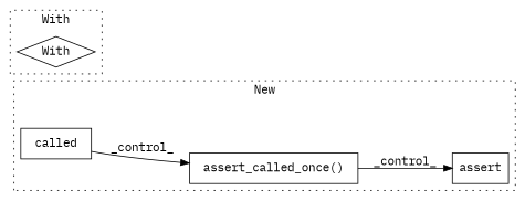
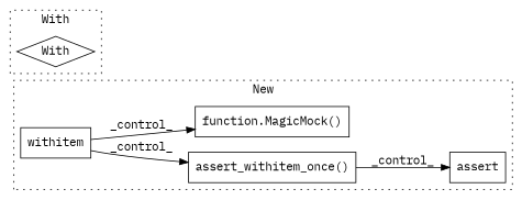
  digraph {
    fontname="IBM Plex Mono"
    rankdir=LR
    node [a=75 fontname="IBM Plex Mono" shape=box]
    edge [fontname="IBM Plex Mono"]
-   n1 [l=39 label="assert_called_once()" s=22069]
-   n2 [a=49 l=5 label=called s=21269]
+   n1 [l=39 label="assert_withitem_once()" s=22069]
+   n2 [a=49 l=5 label=withitem s=21269]
+   n3 [l=47 label="function.MagicMock()" s=21741]
    n4 [a=65 l=7 label=assert s=21990]
    n5 [a=39 l="5,108" label=With s="16246,16256" shape=diamond]
    subgraph cluster_1 {
      label=New
      style=dotted
      n1
      n2
+     n3
      n4
    }
    subgraph cluster_2 {
      label=With
      style=dotted
      n5
    }
    n1 -> n4 [label=_control_]
    n2 -> n1 [label=_control_]
+   n2 -> n3 [label=_control_]
  }
